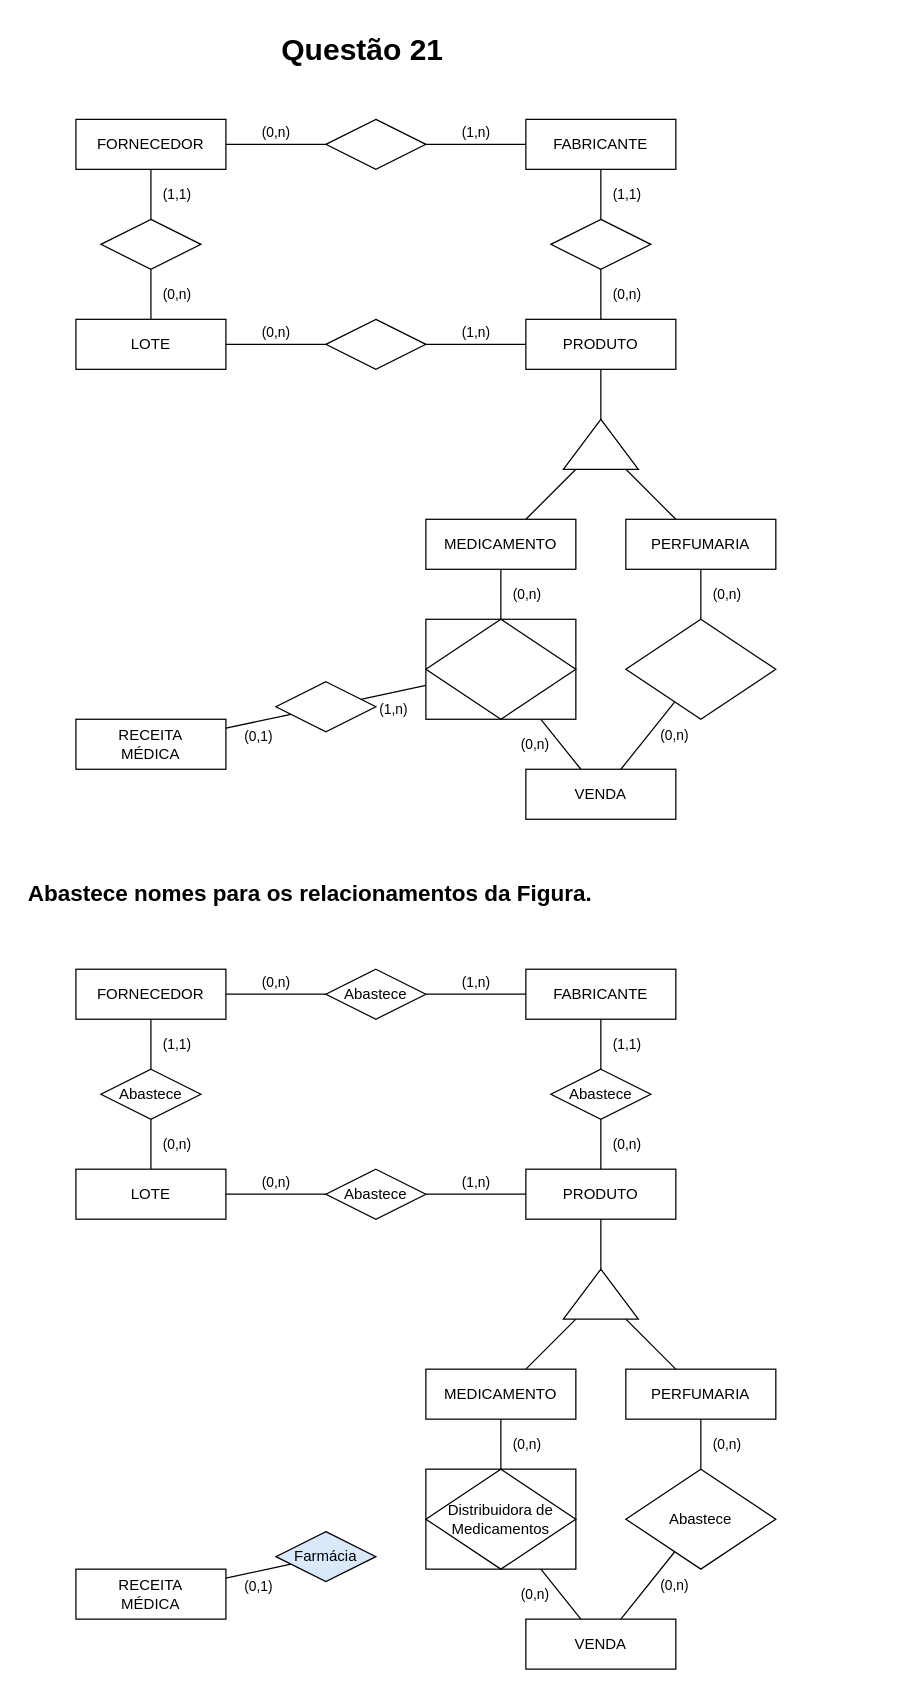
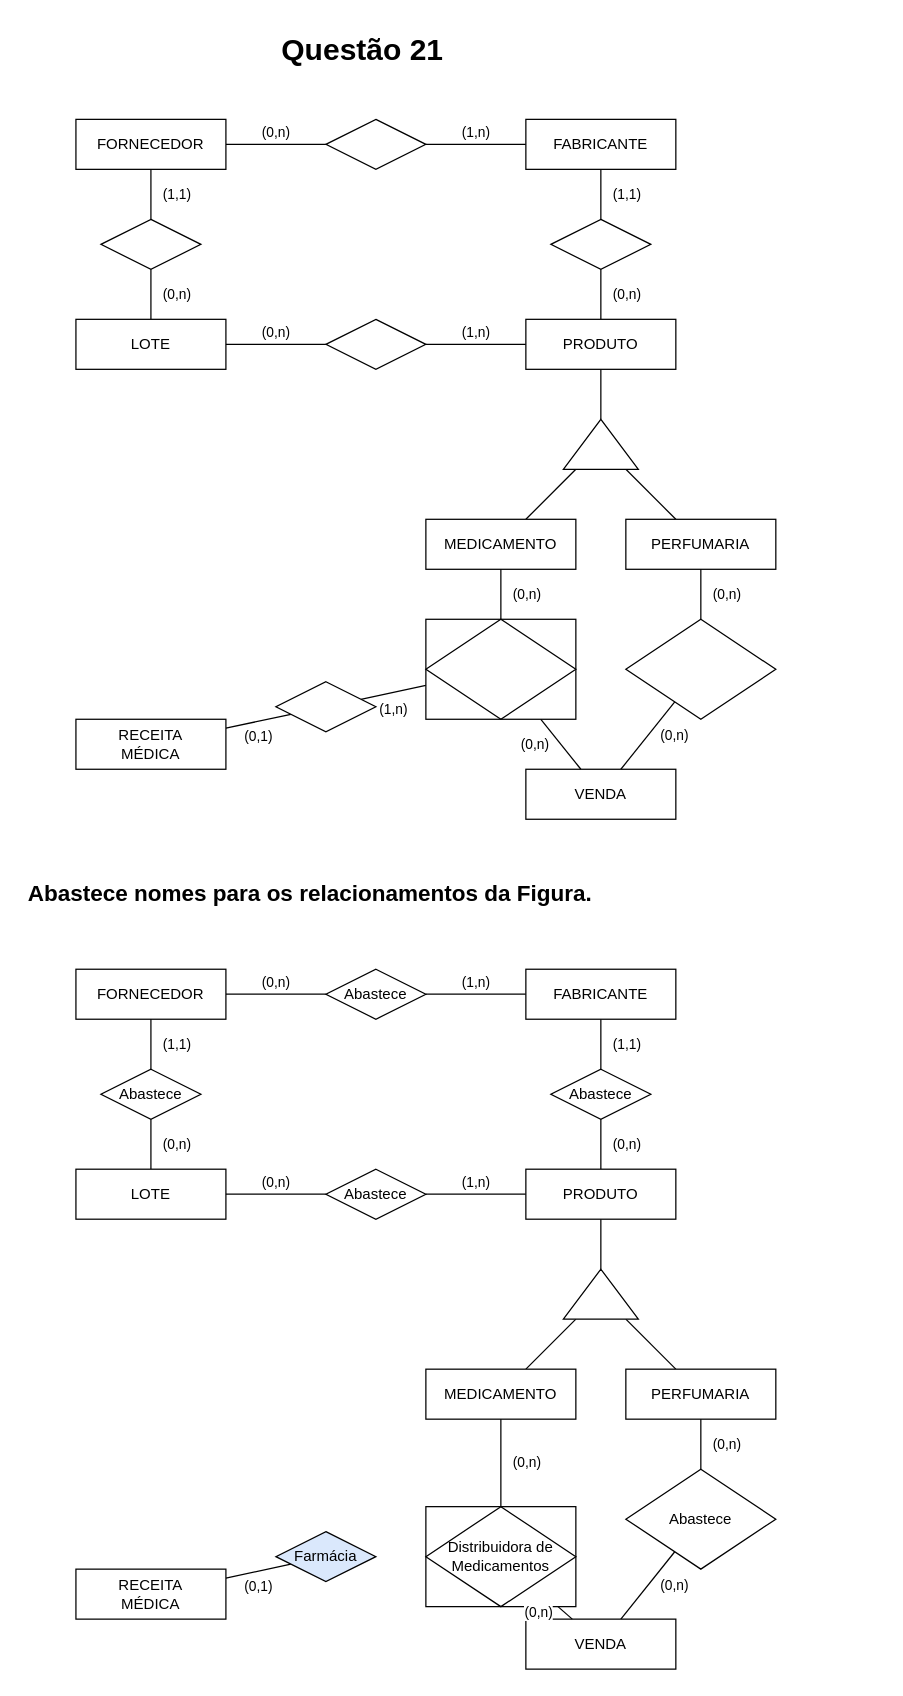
  <mxCell id="0" />
  <mxCell id="1" parent="0" />
  <mxCell id="2" value="Questão 21" style="text;strokeColor=none;fillColor=none;html=1;fontSize=24;fontStyle=1;verticalAlign=middle;align=center;" parent="1" vertex="1"><mxGeometry x="115" y="20" width="348" height="40" as="geometry" /></mxCell>
  <mxCell id="3" value="&lt;h2&gt;Abastece nomes para os relacionamentos da Figura.&lt;/h2&gt;" style="text;strokeColor=none;fillColor=none;align=left;verticalAlign=middle;whiteSpace=wrap;rounded=0;html=1;" parent="1" vertex="1"><mxGeometry x="20" y="695" width="680" height="40" as="geometry" /></mxCell>
  <mxCell id="4" value="(0,n)" style="edgeStyle=orthogonalEdgeStyle;rounded=0;orthogonalLoop=1;jettySize=auto;html=1;endArrow=none;endFill=0;verticalAlign=bottom;" parent="1" source="5" target="7" edge="1"><mxGeometry relative="1" as="geometry" /></mxCell>
  <mxCell id="5" value="FORNECEDOR" style="whiteSpace=wrap;html=1;" parent="1" vertex="1"><mxGeometry x="60" y="95" width="120" height="40" as="geometry" /></mxCell>
  <mxCell id="6" value="(1,n)" style="edgeStyle=orthogonalEdgeStyle;rounded=0;orthogonalLoop=1;jettySize=auto;html=1;endArrow=none;endFill=0;verticalAlign=bottom;" parent="1" source="7" target="9" edge="1"><mxGeometry relative="1" as="geometry" /></mxCell>
  <mxCell id="7" value="" style="rhombus;whiteSpace=wrap;html=1;" parent="1" vertex="1"><mxGeometry x="260" y="95" width="80" height="40" as="geometry" /></mxCell>
  <mxCell id="8" value="(1,1)" style="edgeStyle=orthogonalEdgeStyle;rounded=0;orthogonalLoop=1;jettySize=auto;html=1;endArrow=none;endFill=0;labelPosition=right;verticalLabelPosition=middle;align=left;verticalAlign=middle;spacing=10;" parent="1" source="9" target="10" edge="1"><mxGeometry relative="1" as="geometry" /></mxCell>
  <mxCell id="9" value="FABRICANTE" style="whiteSpace=wrap;html=1;" parent="1" vertex="1"><mxGeometry x="420" y="95" width="120" height="40" as="geometry" /></mxCell>
  <mxCell id="10" value="" style="rhombus;whiteSpace=wrap;html=1;" parent="1" vertex="1"><mxGeometry x="440" y="175" width="80" height="40" as="geometry" /></mxCell>
  <mxCell id="11" value="(1,n)" style="edgeStyle=orthogonalEdgeStyle;rounded=0;orthogonalLoop=1;jettySize=auto;html=1;endArrow=none;endFill=0;verticalAlign=bottom;" parent="1" source="14" target="20" edge="1"><mxGeometry relative="1" as="geometry" /></mxCell>
  <mxCell id="12" value="(0,n)" style="edgeStyle=orthogonalEdgeStyle;rounded=0;orthogonalLoop=1;jettySize=auto;html=1;endArrow=none;endFill=0;labelPosition=right;verticalLabelPosition=middle;align=left;verticalAlign=middle;spacing=10;" parent="1" source="14" target="10" edge="1"><mxGeometry relative="1" as="geometry" /></mxCell>
  <mxCell id="13" value="" style="edgeStyle=orthogonalEdgeStyle;rounded=0;orthogonalLoop=1;jettySize=auto;html=1;endArrow=none;endFill=0;" parent="1" source="14" target="23" edge="1"><mxGeometry relative="1" as="geometry" /></mxCell>
  <mxCell id="14" value="PRODUTO" style="whiteSpace=wrap;html=1;" parent="1" vertex="1"><mxGeometry x="420" y="255" width="120" height="40" as="geometry" /></mxCell>
  <mxCell id="15" value="(0,n)" style="edgeStyle=orthogonalEdgeStyle;rounded=0;orthogonalLoop=1;jettySize=auto;html=1;endArrow=none;endFill=0;labelPosition=right;verticalLabelPosition=middle;align=left;verticalAlign=middle;spacing=10;" parent="1" source="16" target="18" edge="1"><mxGeometry relative="1" as="geometry" /></mxCell>
  <mxCell id="16" value="LOTE" style="whiteSpace=wrap;html=1;" parent="1" vertex="1"><mxGeometry x="60" y="255" width="120" height="40" as="geometry" /></mxCell>
  <mxCell id="17" value="(1,1)" style="edgeStyle=orthogonalEdgeStyle;rounded=0;orthogonalLoop=1;jettySize=auto;html=1;endArrow=none;endFill=0;labelPosition=right;verticalLabelPosition=middle;align=left;verticalAlign=middle;spacing=10;" parent="1" source="18" target="5" edge="1"><mxGeometry relative="1" as="geometry" /></mxCell>
  <mxCell id="18" value="" style="rhombus;whiteSpace=wrap;html=1;" parent="1" vertex="1"><mxGeometry x="80" y="175" width="80" height="40" as="geometry" /></mxCell>
  <mxCell id="19" value="(0,n)" style="edgeStyle=orthogonalEdgeStyle;rounded=0;orthogonalLoop=1;jettySize=auto;html=1;endArrow=none;endFill=0;verticalAlign=bottom;" parent="1" source="20" target="16" edge="1"><mxGeometry relative="1" as="geometry" /></mxCell>
  <mxCell id="20" value="" style="rhombus;whiteSpace=wrap;html=1;" parent="1" vertex="1"><mxGeometry x="260" y="255" width="80" height="40" as="geometry" /></mxCell>
  <mxCell id="21" style="edgeStyle=none;rounded=0;orthogonalLoop=1;jettySize=auto;html=1;endArrow=none;endFill=0;" parent="1" source="23" target="24" edge="1"><mxGeometry relative="1" as="geometry" /></mxCell>
  <mxCell id="22" style="edgeStyle=none;rounded=0;orthogonalLoop=1;jettySize=auto;html=1;endArrow=none;endFill=0;" parent="1" source="23" target="25" edge="1"><mxGeometry relative="1" as="geometry" /></mxCell>
  <mxCell id="23" value="" style="triangle;whiteSpace=wrap;html=1;direction=north;" parent="1" vertex="1"><mxGeometry x="450" y="335" width="60" height="40" as="geometry" /></mxCell>
  <mxCell id="24" value="MEDICAMENTO" style="whiteSpace=wrap;html=1;" parent="1" vertex="1"><mxGeometry x="340" y="415" width="120" height="40" as="geometry" /></mxCell>
  <mxCell id="25" value="PERFUMARIA" style="whiteSpace=wrap;html=1;" parent="1" vertex="1"><mxGeometry x="500" y="415" width="120" height="40" as="geometry" /></mxCell>
  <mxCell id="26" value="(0,n)" style="edgeStyle=none;rounded=0;orthogonalLoop=1;jettySize=auto;html=1;endArrow=none;endFill=0;align=left;labelPosition=right;verticalLabelPosition=middle;verticalAlign=middle;spacing=10;" parent="1" source="28" target="24" edge="1"><mxGeometry relative="1" as="geometry" /></mxCell>
  <mxCell id="27" value="(1,n)" style="edgeStyle=none;rounded=0;orthogonalLoop=1;jettySize=auto;html=1;endArrow=none;endFill=0;verticalAlign=top;" parent="1" source="28" target="36" edge="1"><mxGeometry relative="1" as="geometry" /></mxCell>
  <mxCell id="28" value="" style="shape=associativeEntity;whiteSpace=wrap;html=1;align=center;" parent="1" vertex="1"><mxGeometry x="340" y="495" width="120" height="80" as="geometry" /></mxCell>
  <mxCell id="29" value="(0,n)" style="edgeStyle=none;rounded=0;orthogonalLoop=1;jettySize=auto;html=1;endArrow=none;endFill=0;align=left;labelPosition=right;verticalLabelPosition=middle;verticalAlign=middle;spacing=10;" parent="1" source="30" target="25" edge="1"><mxGeometry relative="1" as="geometry" /></mxCell>
  <mxCell id="30" value="" style="rhombus;whiteSpace=wrap;html=1;" parent="1" vertex="1"><mxGeometry x="500" y="495" width="120" height="80" as="geometry" /></mxCell>
  <mxCell id="31" value="(0,n)" style="edgeStyle=none;rounded=0;orthogonalLoop=1;jettySize=auto;html=1;endArrow=none;endFill=0;spacing=10;align=left;" parent="1" source="32" target="30" edge="1"><mxGeometry relative="1" as="geometry" /></mxCell>
  <mxCell id="32" value="VENDA" style="whiteSpace=wrap;html=1;" parent="1" vertex="1"><mxGeometry x="420" y="615" width="120" height="40" as="geometry" /></mxCell>
  <mxCell id="33" value="(0,n)" style="edgeStyle=none;rounded=0;orthogonalLoop=1;jettySize=auto;html=1;endArrow=none;endFill=0;labelPosition=left;verticalLabelPosition=middle;align=right;verticalAlign=middle;spacing=10;" parent="1" source="32" target="28" edge="1"><mxGeometry relative="1" as="geometry" /></mxCell>
  <mxCell id="34" value="(0,1)" style="edgeStyle=none;rounded=0;orthogonalLoop=1;jettySize=auto;html=1;endArrow=none;endFill=0;verticalAlign=top;" parent="1" source="35" target="36" edge="1"><mxGeometry relative="1" as="geometry" /></mxCell>
  <mxCell id="35" value="RECEITA&lt;br&gt;MÉDICA" style="whiteSpace=wrap;html=1;" parent="1" vertex="1"><mxGeometry x="60" y="575" width="120" height="40" as="geometry" /></mxCell>
  <mxCell id="36" value="" style="rhombus;whiteSpace=wrap;html=1;" parent="1" vertex="1"><mxGeometry x="220" y="545" width="80" height="40" as="geometry" /></mxCell>
  <mxCell id="37" value="(0,n)" style="edgeStyle=orthogonalEdgeStyle;rounded=0;orthogonalLoop=1;jettySize=auto;html=1;endArrow=none;endFill=0;verticalAlign=bottom;" edge="1" source="38" target="40" parent="1"><mxGeometry relative="1" as="geometry" /></mxCell>
  <mxCell id="38" value="FORNECEDOR" style="whiteSpace=wrap;html=1;" vertex="1" parent="1"><mxGeometry x="60" y="775" width="120" height="40" as="geometry" /></mxCell>
  <mxCell id="39" value="(1,n)" style="edgeStyle=orthogonalEdgeStyle;rounded=0;orthogonalLoop=1;jettySize=auto;html=1;endArrow=none;endFill=0;verticalAlign=bottom;" edge="1" source="40" target="42" parent="1"><mxGeometry relative="1" as="geometry" /></mxCell>
  <mxCell id="40" value="Abastece" style="rhombus;whiteSpace=wrap;html=1;" vertex="1" parent="1"><mxGeometry x="260" y="775" width="80" height="40" as="geometry" /></mxCell>
  <mxCell id="41" value="(1,1)" style="edgeStyle=orthogonalEdgeStyle;rounded=0;orthogonalLoop=1;jettySize=auto;html=1;endArrow=none;endFill=0;labelPosition=right;verticalLabelPosition=middle;align=left;verticalAlign=middle;spacing=10;" edge="1" source="42" target="43" parent="1"><mxGeometry relative="1" as="geometry" /></mxCell>
  <mxCell id="42" value="FABRICANTE" style="whiteSpace=wrap;html=1;" vertex="1" parent="1"><mxGeometry x="420" y="775" width="120" height="40" as="geometry" /></mxCell>
  <mxCell id="43" value="Abastece" style="rhombus;whiteSpace=wrap;html=1;" vertex="1" parent="1"><mxGeometry x="440" y="855" width="80" height="40" as="geometry" /></mxCell>
  <mxCell id="44" value="(1,n)" style="edgeStyle=orthogonalEdgeStyle;rounded=0;orthogonalLoop=1;jettySize=auto;html=1;endArrow=none;endFill=0;verticalAlign=bottom;" edge="1" source="47" target="53" parent="1"><mxGeometry relative="1" as="geometry" /></mxCell>
  <mxCell id="45" value="(0,n)" style="edgeStyle=orthogonalEdgeStyle;rounded=0;orthogonalLoop=1;jettySize=auto;html=1;endArrow=none;endFill=0;labelPosition=right;verticalLabelPosition=middle;align=left;verticalAlign=middle;spacing=10;" edge="1" source="47" target="43" parent="1"><mxGeometry relative="1" as="geometry" /></mxCell>
  <mxCell id="46" value="" style="edgeStyle=orthogonalEdgeStyle;rounded=0;orthogonalLoop=1;jettySize=auto;html=1;endArrow=none;endFill=0;" edge="1" source="47" target="56" parent="1"><mxGeometry relative="1" as="geometry" /></mxCell>
  <mxCell id="47" value="PRODUTO" style="whiteSpace=wrap;html=1;" vertex="1" parent="1"><mxGeometry x="420" y="935" width="120" height="40" as="geometry" /></mxCell>
  <mxCell id="48" value="(0,n)" style="edgeStyle=orthogonalEdgeStyle;rounded=0;orthogonalLoop=1;jettySize=auto;html=1;endArrow=none;endFill=0;labelPosition=right;verticalLabelPosition=middle;align=left;verticalAlign=middle;spacing=10;" edge="1" source="49" target="51" parent="1"><mxGeometry relative="1" as="geometry" /></mxCell>
  <mxCell id="49" value="LOTE" style="whiteSpace=wrap;html=1;" vertex="1" parent="1"><mxGeometry x="60" y="935" width="120" height="40" as="geometry" /></mxCell>
  <mxCell id="50" value="(1,1)" style="edgeStyle=orthogonalEdgeStyle;rounded=0;orthogonalLoop=1;jettySize=auto;html=1;endArrow=none;endFill=0;labelPosition=right;verticalLabelPosition=middle;align=left;verticalAlign=middle;spacing=10;" edge="1" source="51" target="38" parent="1"><mxGeometry relative="1" as="geometry" /></mxCell>
  <mxCell id="51" value="Abastece" style="rhombus;whiteSpace=wrap;html=1;" vertex="1" parent="1"><mxGeometry x="80" y="855" width="80" height="40" as="geometry" /></mxCell>
  <mxCell id="52" value="(0,n)" style="edgeStyle=orthogonalEdgeStyle;rounded=0;orthogonalLoop=1;jettySize=auto;html=1;endArrow=none;endFill=0;verticalAlign=bottom;" edge="1" source="53" target="49" parent="1"><mxGeometry relative="1" as="geometry" /></mxCell>
  <mxCell id="53" value="Abastece" style="rhombus;whiteSpace=wrap;html=1;" vertex="1" parent="1"><mxGeometry x="260" y="935" width="80" height="40" as="geometry" /></mxCell>
  <mxCell id="54" style="edgeStyle=none;rounded=0;orthogonalLoop=1;jettySize=auto;html=1;endArrow=none;endFill=0;" edge="1" source="56" target="57" parent="1"><mxGeometry relative="1" as="geometry" /></mxCell>
  <mxCell id="55" style="edgeStyle=none;rounded=0;orthogonalLoop=1;jettySize=auto;html=1;endArrow=none;endFill=0;" edge="1" source="56" target="58" parent="1"><mxGeometry relative="1" as="geometry" /></mxCell>
  <mxCell id="56" value="" style="triangle;whiteSpace=wrap;html=1;direction=north;" vertex="1" parent="1"><mxGeometry x="450" y="1015" width="60" height="40" as="geometry" /></mxCell>
  <mxCell id="57" value="MEDICAMENTO" style="whiteSpace=wrap;html=1;" vertex="1" parent="1"><mxGeometry x="340" y="1095" width="120" height="40" as="geometry" /></mxCell>
  <mxCell id="58" value="PERFUMARIA" style="whiteSpace=wrap;html=1;" vertex="1" parent="1"><mxGeometry x="500" y="1095" width="120" height="40" as="geometry" /></mxCell>
  <mxCell id="59" value="(0,n)" style="edgeStyle=none;rounded=0;orthogonalLoop=1;jettySize=auto;html=1;endArrow=none;endFill=0;align=left;labelPosition=right;verticalLabelPosition=middle;verticalAlign=middle;spacing=10;" edge="1" source="60" target="57" parent="1"><mxGeometry relative="1" as="geometry" /></mxCell>
- <mxCell id="60" value="Distribuidora de&lt;br&gt;Medicamentos" style="shape=associativeEntity;whiteSpace=wrap;html=1;align=center;" vertex="1" parent="1"><mxGeometry x="340" y="1175" width="120" height="80" as="geometry" /></mxCell>
+ <mxCell id="60" value="Distribuidora de&lt;br&gt;Medicamentos" style="shape=associativeEntity;whiteSpace=wrap;html=1;align=center;" vertex="1" parent="1"><mxGeometry x="340" y="1205" width="120" height="80" as="geometry" /></mxCell>
  <mxCell id="61" value="(0,n)" style="edgeStyle=none;rounded=0;orthogonalLoop=1;jettySize=auto;html=1;endArrow=none;endFill=0;align=left;labelPosition=right;verticalLabelPosition=middle;verticalAlign=middle;spacing=10;" edge="1" source="62" target="58" parent="1"><mxGeometry relative="1" as="geometry" /></mxCell>
  <mxCell id="62" value="Abastece" style="rhombus;whiteSpace=wrap;html=1;" vertex="1" parent="1"><mxGeometry x="500" y="1175" width="120" height="80" as="geometry" /></mxCell>
  <mxCell id="63" value="(0,n)" style="edgeStyle=none;rounded=0;orthogonalLoop=1;jettySize=auto;html=1;endArrow=none;endFill=0;spacing=10;align=left;" edge="1" source="64" target="62" parent="1"><mxGeometry relative="1" as="geometry" /></mxCell>
  <mxCell id="64" value="VENDA" style="whiteSpace=wrap;html=1;" vertex="1" parent="1"><mxGeometry x="420" y="1295" width="120" height="40" as="geometry" /></mxCell>
  <mxCell id="65" value="(0,n)" style="edgeStyle=none;rounded=0;orthogonalLoop=1;jettySize=auto;html=1;endArrow=none;endFill=0;labelPosition=left;verticalLabelPosition=middle;align=right;verticalAlign=middle;spacing=10;" edge="1" source="64" target="60" parent="1"><mxGeometry relative="1" as="geometry" /></mxCell>
  <mxCell id="66" value="(0,1)" style="edgeStyle=none;rounded=0;orthogonalLoop=1;jettySize=auto;html=1;endArrow=none;endFill=0;verticalAlign=top;" edge="1" source="67" target="68" parent="1"><mxGeometry relative="1" as="geometry" /></mxCell>
  <mxCell id="67" value="RECEITA&lt;br&gt;MÉDICA" style="whiteSpace=wrap;html=1;" vertex="1" parent="1"><mxGeometry x="60" y="1255" width="120" height="40" as="geometry" /></mxCell>
  <mxCell id="68" value="Farmácia" style="rhombus;whiteSpace=wrap;html=1;fillColor=#dae8fc;" vertex="1" parent="1"><mxGeometry x="220" y="1225" width="80" height="40" as="geometry" /></mxCell>
